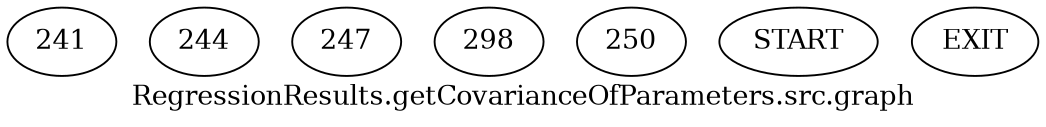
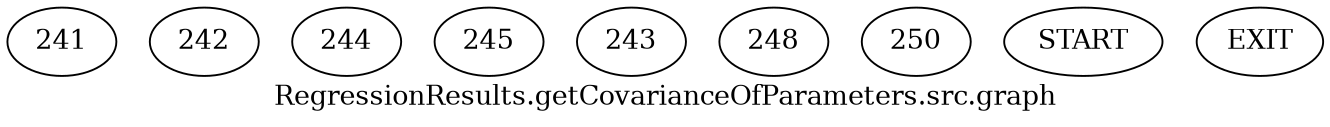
  digraph {
    label="RegressionResults.getCovarianceOfParameters.src.graph"
    n1 [label=241]
+   n2 [label=242]
    n3 [label=244]
-   n5 [label=247]
-   n6 [label=298]
+   n4 [label=245]
+   n5 [label=243]
+   n6 [label=248]
    n7 [label=250]
    n8 [label=START]
    n9 [label=EXIT]
  }
